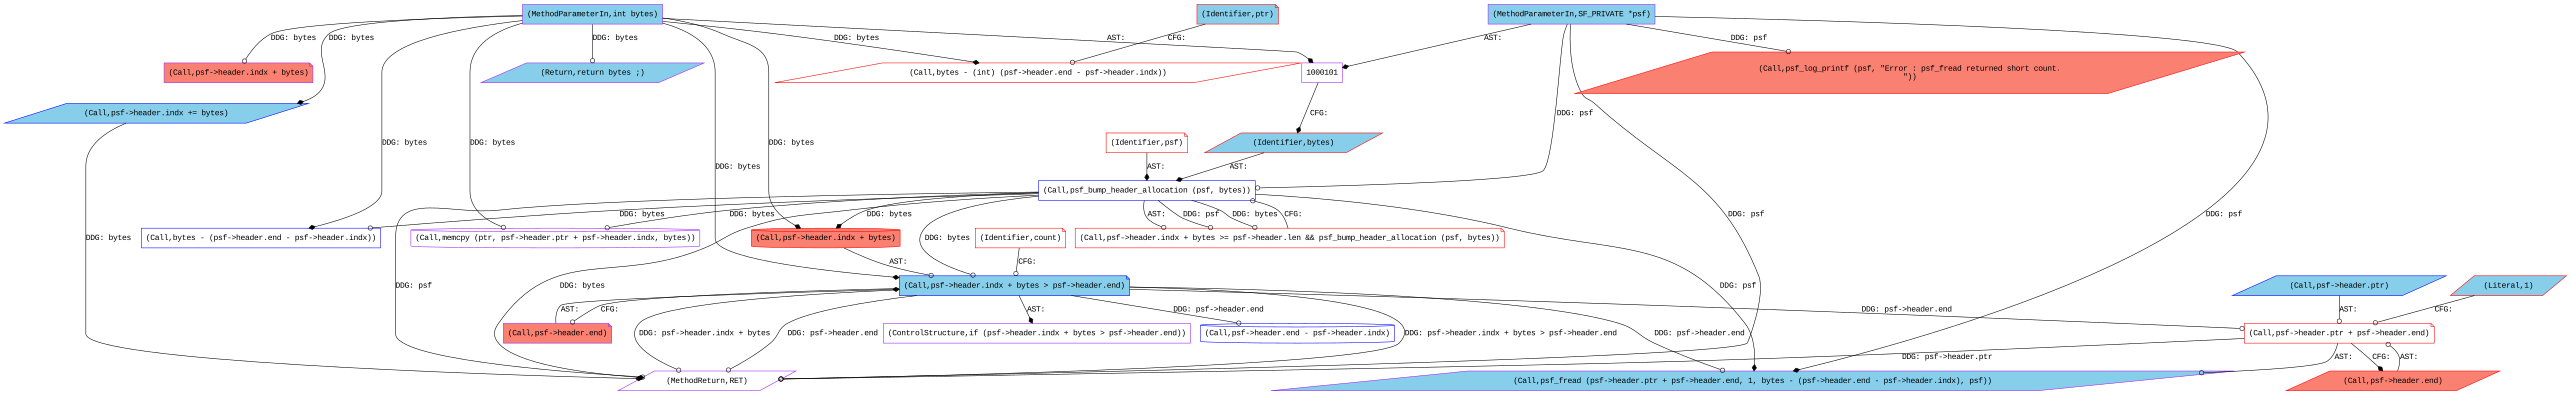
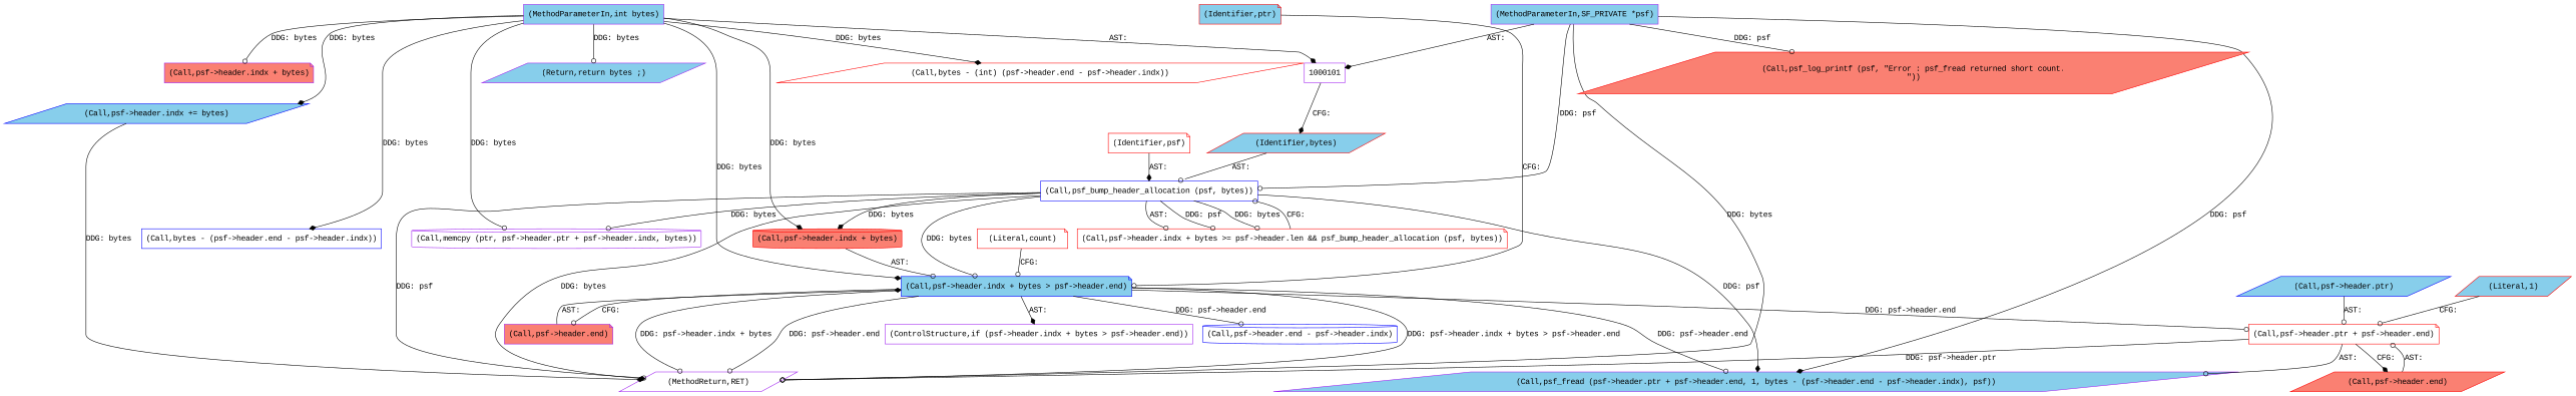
  digraph {
    fontname="Liberation Mono"
    node [color=red fillcolor=white fontname="Liberation Mono" shape=parallelogram style=filled]
    edge [arrowhead=odot fontname="Liberation Mono"]
    n1 [label="(Call,psf->header.ptr + psf->header.end)" shape=note]
    n2 [fillcolor=salmon label="(Call,psf->header.end)"]
    n3 [color=purple label="(MethodReturn,RET)"]
    n4 [color=purple fillcolor=skyblue label="(Call,psf_fread (psf->header.ptr + psf->header.end, 1, bytes - (psf->header.end - psf->header.indx), psf))"]
    n5 [color=blue fillcolor=skyblue label="(Call,psf->header.indx + bytes > psf->header.end)" shape=note]
    n6 [color=blue label="(Call,psf->header.end - psf->header.indx)" shape=cylinder]
    n7 [color=purple fillcolor=salmon label="(Call,psf->header.end)" shape=note]
    n8 [color=purple label="(ControlStructure,if (psf->header.indx + bytes > psf->header.end))" shape=box]
    n9 [color=blue label="(Call,psf_bump_header_allocation (psf, bytes))" shape=box]
    n10 [label="(Call,psf->header.indx + bytes >= psf->header.len && psf_bump_header_allocation (psf, bytes))" shape=note]
    n11 [color=blue label="(Call,bytes - (psf->header.end - psf->header.indx))" shape=box]
    n12 [fillcolor=salmon label="(Call,psf->header.indx + bytes)" shape=cylinder]
    n13 [color=purple label="(Call,memcpy (ptr, psf->header.ptr + psf->header.indx, bytes))" shape=cylinder]
    n14 [fillcolor=skyblue label="(Identifier,bytes)"]
    n15 [color=purple fillcolor=skyblue label="(MethodParameterIn,SF_PRIVATE *psf)" shape=box]
    n16 [fillcolor=salmon label="(Call,psf_log_printf (psf, \"Error : psf_fread returned short count.\n\"))"]
    1000101 [color=purple shape=box]
    n18 [color=purple fillcolor=skyblue label="(MethodParameterIn,int bytes)" shape=box]
    n19 [color=purple fillcolor=skyblue label="(Return,return bytes ;)"]
    n20 [label="(Call,bytes - (int) (psf->header.end - psf->header.indx))"]
    n21 [color=purple fillcolor=salmon label="(Call,psf->header.indx + bytes)" shape=note]
    n22 [color=blue fillcolor=skyblue label="(Call,psf->header.indx += bytes)"]
    n23 [fillcolor=skyblue label="(Identifier,ptr)" shape=note]
    n24 [color=blue fillcolor=skyblue label="(Call,psf->header.ptr)"]
    n25 [label="(Identifier,psf)" shape=note]
-   n26 [label="(Identifier,count)" shape=note]
+   n26 [label="(Literal,count)" shape=note]
    n27 [fillcolor=skyblue label="(Literal,1)"]
    n1 -> n2 [arrowhead=diamond label="CFG: "]
    n1 -> n3 [label="DDG: psf->header.ptr"]
    n1 -> n4 [label="AST: "]
    n2 -> n1 [label="AST: "]
    n5 -> n1 [label="DDG: psf->header.end"]
    n5 -> n3 [label="DDG: psf->header.indx + bytes"]
    n5 -> n3 [label="DDG: psf->header.end"]
    n5 -> n3 [label="DDG: psf->header.indx + bytes > psf->header.end"]
    n5 -> n4 [label="DDG: psf->header.end"]
    n5 -> n6 [label="DDG: psf->header.end"]
    n5 -> n7 [label="CFG: "]
    n5 -> n8 [arrowhead=diamond label="AST: "]
    n7 -> n5 [arrowhead=diamond label="AST: "]
    n9 -> n3 [label="DDG: psf"]
    n9 -> n3 [arrowhead=diamond label="DDG: bytes"]
    n9 -> n4 [arrowhead=diamond label="DDG: psf"]
    n9 -> n5 [label="DDG: bytes"]
    n9 -> n10 [label="AST: "]
    n9 -> n10 [label="DDG: psf"]
    n9 -> n10 [label="DDG: bytes"]
-   n9 -> n11 [label="DDG: bytes"]
    n9 -> n12 [arrowhead=diamond label="DDG: bytes"]
    n9 -> n13 [label="DDG: bytes"]
    n10 -> n9 [label="CFG: "]
    n12 -> n5 [label="AST: "]
-   n14 -> n9 [arrowhead=diamond label="AST: "]
-   n15 -> n3 [label="DDG: psf"]
+   n14 -> n9 [label="AST: "]
+   n15 -> n3 [label="DDG: bytes"]
    n15 -> n4 [arrowhead=diamond label="DDG: psf"]
    n15 -> n9 [label="DDG: psf"]
    n15 -> n16 [label="DDG: psf"]
    n15 -> 1000101 [arrowhead=diamond label="AST: "]
    1000101 -> n14 [arrowhead=diamond label="CFG: "]
    n18 -> n5 [arrowhead=diamond label="DDG: bytes"]
    n18 -> n11 [arrowhead=diamond label="DDG: bytes"]
    n18 -> n12 [arrowhead=diamond label="DDG: bytes"]
    n18 -> n13 [label="DDG: bytes"]
    n18 -> 1000101 [arrowhead=diamond label="AST: "]
    n18 -> n19 [label="DDG: bytes"]
    n18 -> n20 [arrowhead=diamond label="DDG: bytes"]
    n18 -> n21 [label="DDG: bytes"]
    n18 -> n22 [arrowhead=diamond label="DDG: bytes"]
    n22 -> n3 [arrowhead=diamond label="DDG: bytes"]
-   n23 -> n20 [label="CFG: "]
+   n23 -> n5 [label="CFG: "]
    n24 -> n1 [label="AST: "]
    n25 -> n9 [arrowhead=diamond label="AST: "]
    n26 -> n5 [label="CFG: "]
    n27 -> n1 [label="CFG: "]
  }
